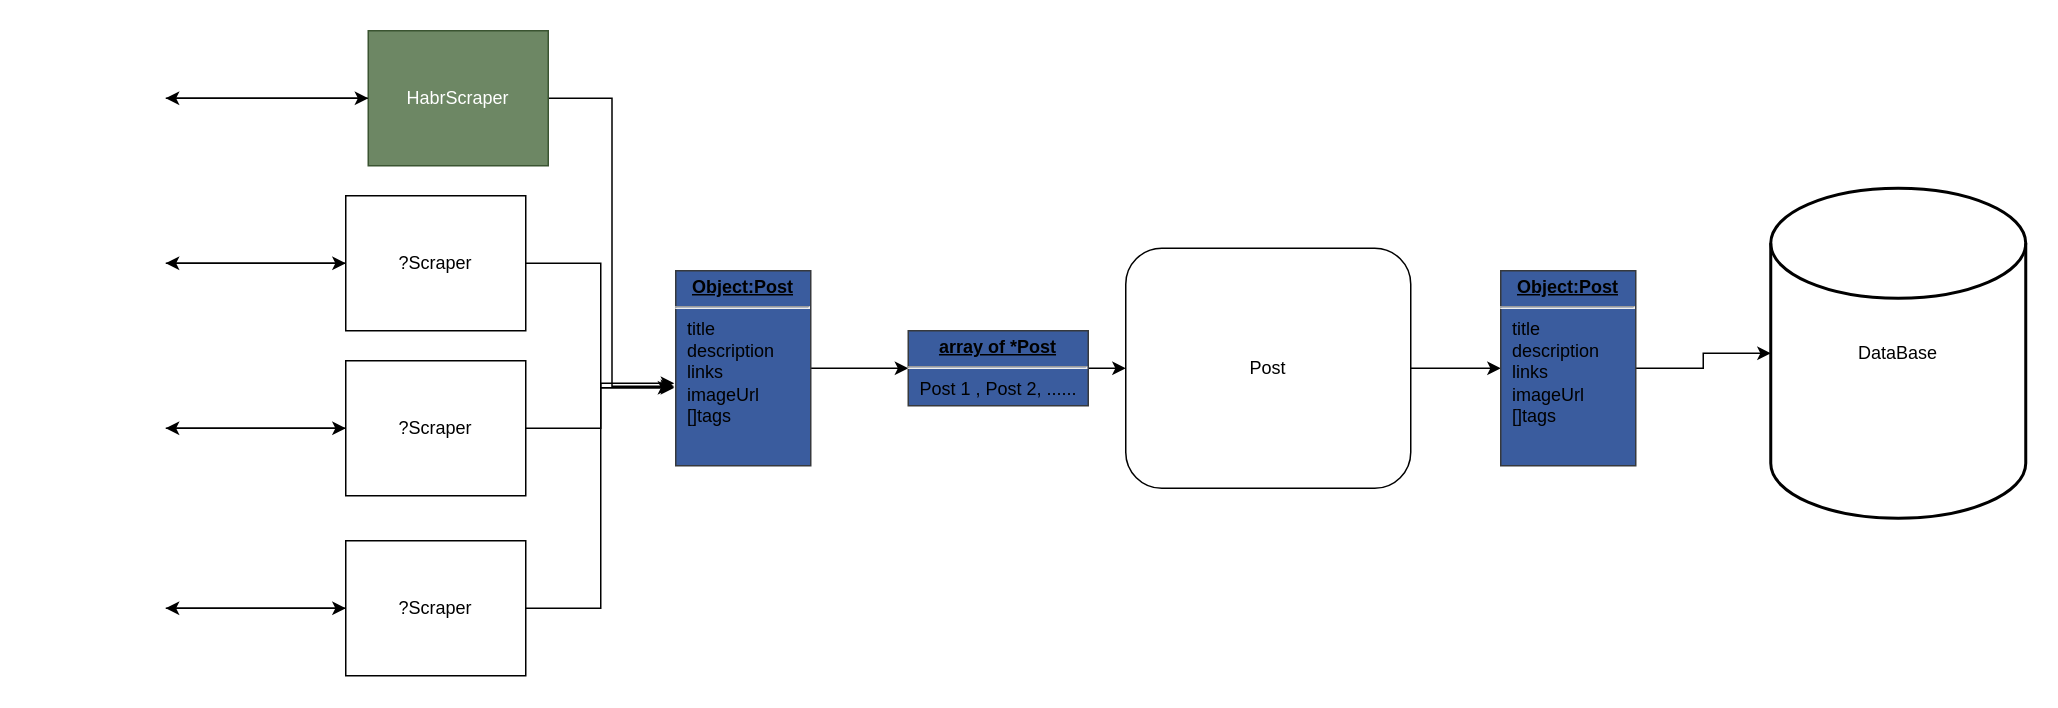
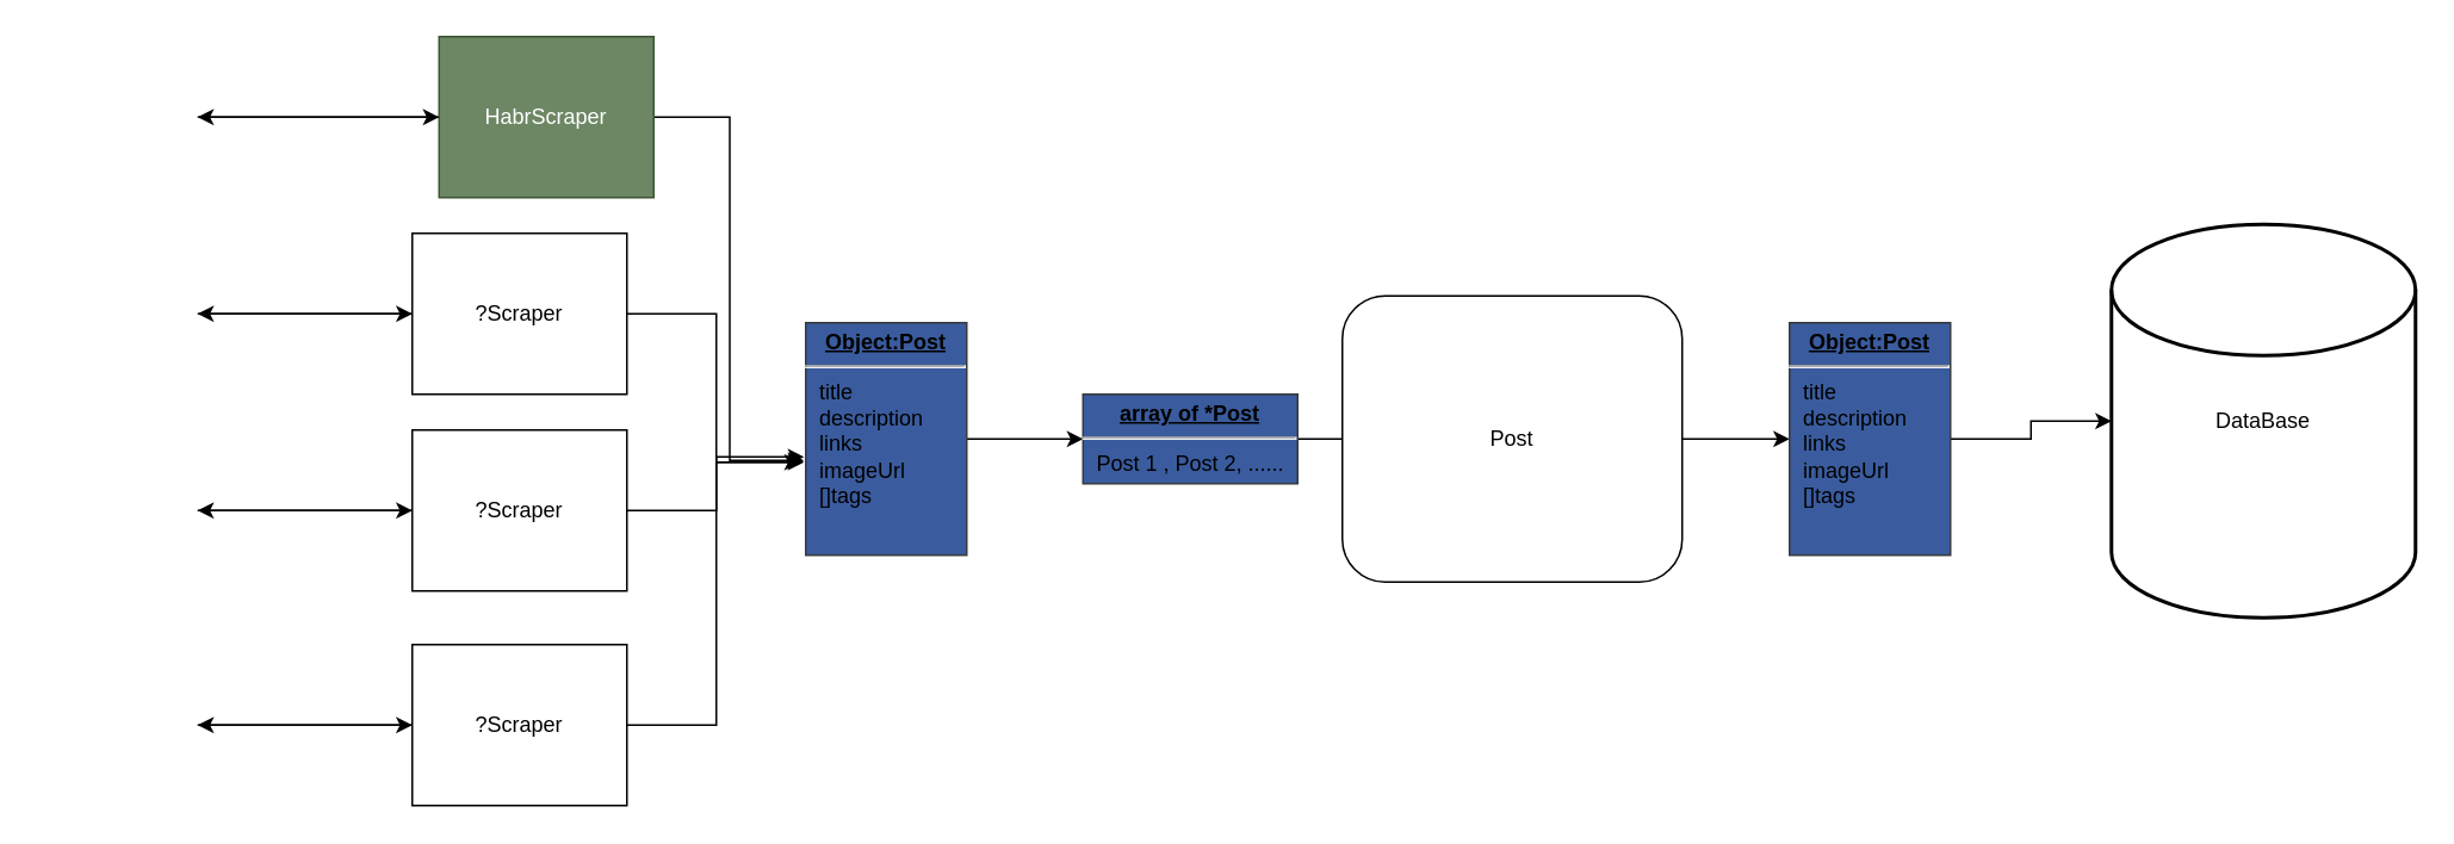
  <mxCell id="0" />
  <mxCell id="1" parent="0" />
  <mxCell id="2" style="edgeStyle=orthogonalEdgeStyle;rounded=0;orthogonalLoop=1;jettySize=auto;html=1;entryX=1;entryY=0.5;entryDx=0;entryDy=0;" parent="1" source="4" target="15" edge="1"><mxGeometry relative="1" as="geometry" /></mxCell>
  <mxCell id="3" style="edgeStyle=orthogonalEdgeStyle;rounded=0;orthogonalLoop=1;jettySize=auto;html=1;entryX=-0.011;entryY=0.592;entryDx=0;entryDy=0;entryPerimeter=0;" parent="1" source="4" target="23" edge="1"><mxGeometry relative="1" as="geometry" /></mxCell>
  <mxCell id="4" value="HabrScraper" style="whiteSpace=wrap;html=1;align=center;verticalAlign=middle;treeFolding=1;treeMoving=1;fillColor=#6d8764;fontColor=#ffffff;strokeColor=#3A5431;" parent="1" vertex="1"><mxGeometry x="245" y="20" width="120" height="90" as="geometry" /></mxCell>
  <mxCell id="5" style="edgeStyle=orthogonalEdgeStyle;rounded=0;orthogonalLoop=1;jettySize=auto;html=1;entryX=1;entryY=0.5;entryDx=0;entryDy=0;" parent="1" source="7" target="21" edge="1"><mxGeometry relative="1" as="geometry" /></mxCell>
  <mxCell id="6" style="edgeStyle=orthogonalEdgeStyle;rounded=0;orthogonalLoop=1;jettySize=auto;html=1;entryX=-0.011;entryY=0.6;entryDx=0;entryDy=0;entryPerimeter=0;" parent="1" source="7" target="23" edge="1"><mxGeometry relative="1" as="geometry" /></mxCell>
  <mxCell id="7" value="?Scraper" style="whiteSpace=wrap;html=1;align=center;verticalAlign=middle;treeFolding=1;treeMoving=1;" parent="1" vertex="1"><mxGeometry x="230" y="130" width="120" height="90" as="geometry" /></mxCell>
  <mxCell id="8" style="edgeStyle=orthogonalEdgeStyle;rounded=0;orthogonalLoop=1;jettySize=auto;html=1;" parent="1" source="10" target="19" edge="1"><mxGeometry relative="1" as="geometry" /></mxCell>
  <mxCell id="9" style="edgeStyle=orthogonalEdgeStyle;rounded=0;orthogonalLoop=1;jettySize=auto;html=1;entryX=-0.033;entryY=0.6;entryDx=0;entryDy=0;entryPerimeter=0;" parent="1" source="10" target="23" edge="1"><mxGeometry relative="1" as="geometry" /></mxCell>
  <mxCell id="10" value="?Scraper" style="whiteSpace=wrap;html=1;align=center;verticalAlign=middle;treeFolding=1;treeMoving=1;" parent="1" vertex="1"><mxGeometry x="230" y="240" width="120" height="90" as="geometry" /></mxCell>
  <mxCell id="11" style="edgeStyle=orthogonalEdgeStyle;rounded=0;orthogonalLoop=1;jettySize=auto;html=1;" parent="1" source="13" target="17" edge="1"><mxGeometry relative="1" as="geometry" /></mxCell>
  <mxCell id="12" style="edgeStyle=orthogonalEdgeStyle;rounded=0;orthogonalLoop=1;jettySize=auto;html=1;entryX=-0.011;entryY=0.577;entryDx=0;entryDy=0;entryPerimeter=0;" parent="1" source="13" target="23" edge="1"><mxGeometry relative="1" as="geometry" /></mxCell>
  <mxCell id="13" value="?Scraper" style="whiteSpace=wrap;html=1;align=center;verticalAlign=middle;treeFolding=1;treeMoving=1;" parent="1" vertex="1"><mxGeometry x="230" y="360" width="120" height="90" as="geometry" /></mxCell>
  <mxCell id="14" style="edgeStyle=orthogonalEdgeStyle;rounded=0;orthogonalLoop=1;jettySize=auto;html=1;entryX=0;entryY=0.5;entryDx=0;entryDy=0;" parent="1" source="15" target="4" edge="1"><mxGeometry relative="1" as="geometry" /></mxCell>
  <mxCell id="15" value="" style="shape=image;html=1;verticalAlign=top;verticalLabelPosition=bottom;labelBackgroundColor=#ffffff;imageAspect=0;aspect=fixed;image=https://cdn2.iconfinder.com/data/icons/circle-icons-1/64/browser-128.png" parent="1" vertex="1"><mxGeometry x="20" y="20" width="90" height="90" as="geometry" /></mxCell>
  <mxCell id="16" style="edgeStyle=orthogonalEdgeStyle;rounded=0;orthogonalLoop=1;jettySize=auto;html=1;entryX=0;entryY=0.5;entryDx=0;entryDy=0;" parent="1" source="17" target="13" edge="1"><mxGeometry relative="1" as="geometry" /></mxCell>
  <mxCell id="17" value="" style="shape=image;html=1;verticalAlign=top;verticalLabelPosition=bottom;labelBackgroundColor=#ffffff;imageAspect=0;aspect=fixed;image=https://cdn2.iconfinder.com/data/icons/circle-icons-1/64/browser-128.png" parent="1" vertex="1"><mxGeometry x="20" y="360" width="90" height="90" as="geometry" /></mxCell>
  <mxCell id="18" style="edgeStyle=orthogonalEdgeStyle;rounded=0;orthogonalLoop=1;jettySize=auto;html=1;entryX=0;entryY=0.5;entryDx=0;entryDy=0;" parent="1" source="19" target="10" edge="1"><mxGeometry relative="1" as="geometry" /></mxCell>
  <mxCell id="19" value="" style="shape=image;html=1;verticalAlign=top;verticalLabelPosition=bottom;labelBackgroundColor=#ffffff;imageAspect=0;aspect=fixed;image=https://cdn2.iconfinder.com/data/icons/circle-icons-1/64/browser-128.png" parent="1" vertex="1"><mxGeometry x="20" y="240" width="90" height="90" as="geometry" /></mxCell>
  <mxCell id="20" style="edgeStyle=orthogonalEdgeStyle;rounded=0;orthogonalLoop=1;jettySize=auto;html=1;entryX=0;entryY=0.5;entryDx=0;entryDy=0;" parent="1" source="21" target="7" edge="1"><mxGeometry relative="1" as="geometry" /></mxCell>
  <mxCell id="21" value="" style="shape=image;html=1;verticalAlign=top;verticalLabelPosition=bottom;labelBackgroundColor=#ffffff;imageAspect=0;aspect=fixed;image=https://cdn2.iconfinder.com/data/icons/circle-icons-1/64/browser-128.png" parent="1" vertex="1"><mxGeometry x="20" y="130" width="90" height="90" as="geometry" /></mxCell>
  <mxCell id="22" style="edgeStyle=orthogonalEdgeStyle;rounded=0;orthogonalLoop=1;jettySize=auto;html=1;entryX=0;entryY=0.5;entryDx=0;entryDy=0;" parent="1" source="23" target="25" edge="1"><mxGeometry relative="1" as="geometry" /></mxCell>
  <mxCell id="23" value="&lt;p style=&quot;margin:0px;margin-top:4px;text-align:center;text-decoration:underline;&quot;&gt;&lt;b&gt;Object:Post&lt;/b&gt;&lt;/p&gt;&lt;hr&gt;&lt;p style=&quot;margin:0px;margin-left:8px;&quot;&gt;title&amp;nbsp;&lt;br&gt;description&lt;br&gt;links&lt;/p&gt;&lt;p style=&quot;margin:0px;margin-left:8px;&quot;&gt;imageUrl&lt;/p&gt;&lt;p style=&quot;margin:0px;margin-left:8px;&quot;&gt;[]tags&lt;/p&gt;" style="verticalAlign=top;align=left;overflow=fill;fontSize=12;fontFamily=Helvetica;html=1;whiteSpace=wrap;fillColor=#3A5C9E;strokeColor=#36393d;" parent="1" vertex="1"><mxGeometry x="450" y="180" width="90" height="130" as="geometry" /></mxCell>
- <mxCell id="24" style="edgeStyle=orthogonalEdgeStyle;rounded=0;orthogonalLoop=1;jettySize=auto;html=1;entryX=0;entryY=0.5;entryDx=0;entryDy=0;" parent="1" source="25" target="27" edge="1"><mxGeometry relative="1" as="geometry" /></mxCell>
+ <mxCell id="24" style="edgeStyle=orthogonalEdgeStyle;rounded=0;orthogonalLoop=1;jettySize=auto;html=1;entryX=0;entryY=0.5;entryDx=0;entryDy=0;endArrow=none;" parent="1" source="25" target="27" edge="1"><mxGeometry relative="1" as="geometry" /></mxCell>
  <mxCell id="25" value="&lt;p style=&quot;margin:0px;margin-top:4px;text-align:center;text-decoration:underline;&quot;&gt;&lt;b&gt;array of *Post&lt;/b&gt;&lt;/p&gt;&lt;hr&gt;&lt;p style=&quot;margin:0px;margin-left:8px;&quot;&gt;Post 1 , Post 2, ......&lt;/p&gt;&lt;p style=&quot;margin:0px;margin-left:8px;&quot;&gt;&lt;br&gt;&lt;/p&gt;" style="verticalAlign=top;align=left;overflow=fill;fontSize=12;fontFamily=Helvetica;html=1;whiteSpace=wrap;fillColor=#3A5C9E;strokeColor=#36393d;" parent="1" vertex="1"><mxGeometry x="605" y="220" width="120" height="50" as="geometry" /></mxCell>
  <mxCell id="26" style="edgeStyle=orthogonalEdgeStyle;rounded=0;orthogonalLoop=1;jettySize=auto;html=1;entryX=0;entryY=0.5;entryDx=0;entryDy=0;" parent="1" source="27" target="29" edge="1"><mxGeometry relative="1" as="geometry" /></mxCell>
  <mxCell id="27" value="Post" style="rounded=1;whiteSpace=wrap;html=1;" parent="1" vertex="1"><mxGeometry x="750" y="165" width="190" height="160" as="geometry" /></mxCell>
  <mxCell id="28" style="edgeStyle=orthogonalEdgeStyle;rounded=0;orthogonalLoop=1;jettySize=auto;html=1;entryX=0;entryY=0.5;entryDx=0;entryDy=0;entryPerimeter=0;" parent="1" source="29" target="30" edge="1"><mxGeometry relative="1" as="geometry" /></mxCell>
  <mxCell id="29" value="&lt;p style=&quot;margin:0px;margin-top:4px;text-align:center;text-decoration:underline;&quot;&gt;&lt;b&gt;Object:Post&lt;/b&gt;&lt;/p&gt;&lt;hr&gt;&lt;p style=&quot;margin:0px;margin-left:8px;&quot;&gt;title&amp;nbsp;&lt;br&gt;description&lt;br&gt;links&lt;/p&gt;&lt;p style=&quot;margin:0px;margin-left:8px;&quot;&gt;imageUrl&lt;/p&gt;&lt;p style=&quot;margin:0px;margin-left:8px;&quot;&gt;[]tags&lt;/p&gt;" style="verticalAlign=top;align=left;overflow=fill;fontSize=12;fontFamily=Helvetica;html=1;whiteSpace=wrap;fillColor=#3A5C9E;strokeColor=#36393d;" parent="1" vertex="1"><mxGeometry x="1000" y="180" width="90" height="130" as="geometry" /></mxCell>
  <mxCell id="30" value="DataBase" style="strokeWidth=2;html=1;shape=mxgraph.flowchart.database;whiteSpace=wrap;" parent="1" vertex="1"><mxGeometry x="1180" y="125" width="170" height="220" as="geometry" /></mxCell>
